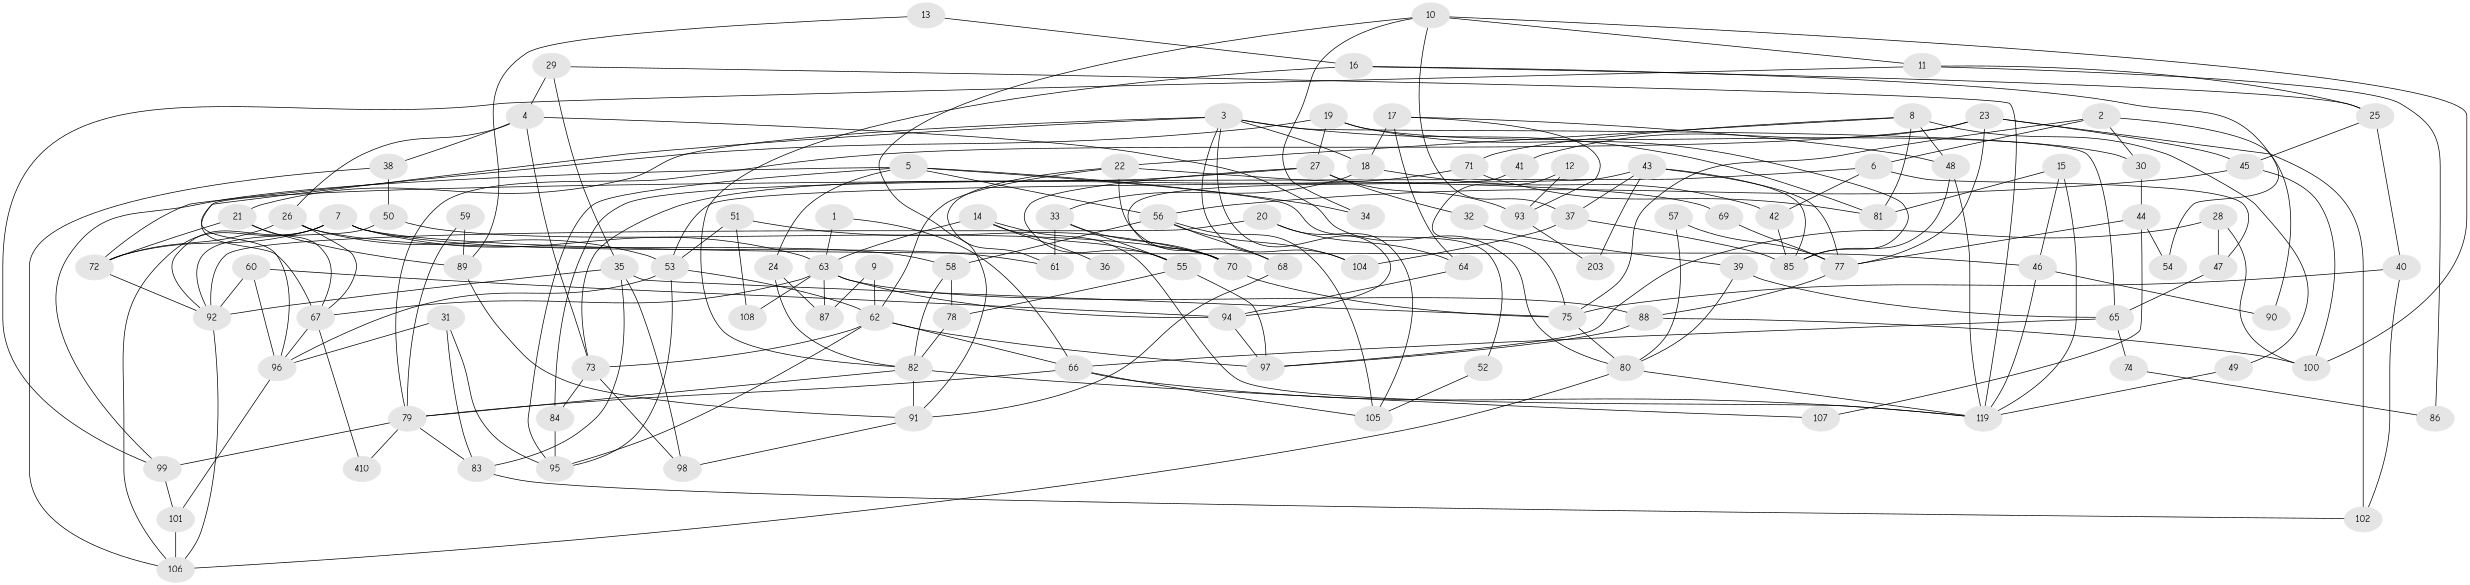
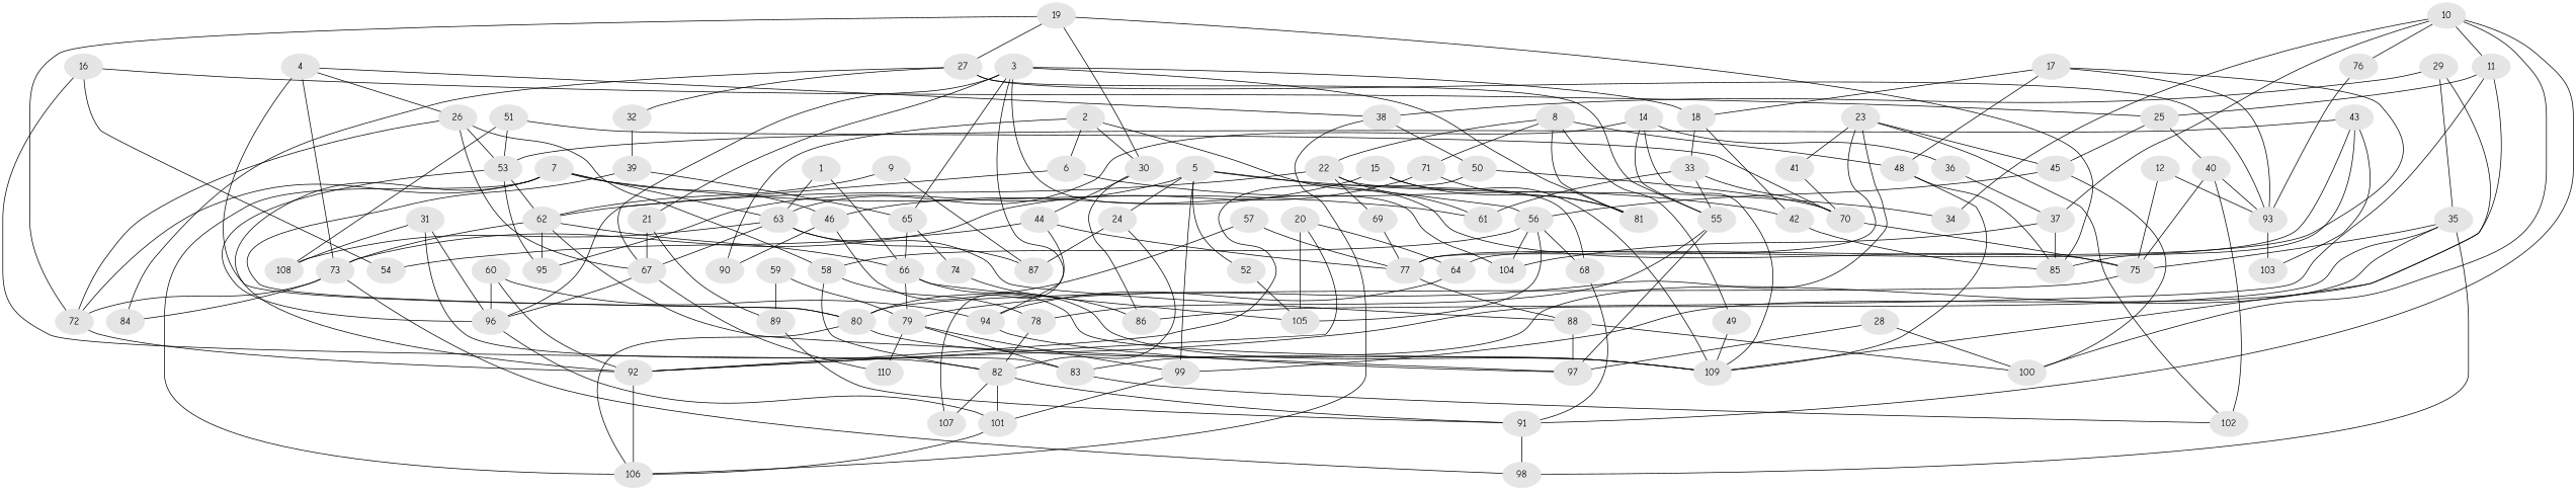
  graph {
    fontname="Comic Neue"
    node [color=gray90 fontname="Comic Neue" style=filled]
    edge [fontname="Comic Neue"]
    1
    63
    66
    67
    94
    87
    108
    88
-   109 [label=119]
+   109
    105
    79
    2
    6
    30
    75
    90
    42
-   47
    96
    86
    44
    80
    3
    18
    21
    65
    81
    104
    33
    72
    89
    32
    39
    74
-   110 [label=410]
+   110
    97
    4
    26
    38
    73
    53
    58
    106
    50
    84
    98
    5
    24
    34
    52
    56
    95
    99
    82
    68
    101
    85
    7
    46
    61
    92
    8
    22
    48
    49
    71
    62
    69
    9
    10
    11
    37
+   76
    91
    100
    25
    93
    45
    40
    12
-   103 [label=203]
-   13
+   103
    16
    54
    14
    36
    55
    78
    15
    107
    17
    64
    70
    19
    27
    20
    77
    23
    41
    102
    83
    28
    29
    35
    31
    43
    51
    57
    59
    60
    1 -- 63
    1 -- 66
    63 -- 67
-   63 -- 94
    63 -- 87
    63 -- 108
    63 -- 88
    66 -- 109
    66 -- 105
    66 -- 79
    67 -- 96
    67 -- 110
    94 -- 97
    88 -- 97
    88 -- 100
    79 -- 110
    79 -- 99
    79 -- 83
    2 -- 6
    2 -- 30
    2 -- 75
    2 -- 90
    6 -- 42
-   6 -- 47
    6 -- 96
+   30 -- 86
    30 -- 44
    75 -- 80
    42 -- 85
-   47 -- 65
    96 -- 101
    44 -- 54
    44 -- 107
    44 -- 77
    80 -- 109
    80 -- 106
    3 -- 67
    3 -- 94
    3 -- 18
    3 -- 21
    3 -- 65
    3 -- 81
    3 -- 104
    18 -- 42
    18 -- 33
    21 -- 67
-   21 -- 72
+   73 -- 72
    21 -- 89
    65 -- 66
    65 -- 74
    33 -- 61
    33 -- 55
    33 -- 70
    72 -- 92
    89 -- 91
    32 -- 39
    39 -- 80
    39 -- 65
    74 -- 86
    4 -- 80
    4 -- 26
    4 -- 38
    4 -- 73
    26 -- 67
    26 -- 72
    26 -- 53
    26 -- 58
    38 -- 106
    38 -- 50
    73 -- 84
    73 -- 98
    53 -- 96
    53 -- 95
    53 -- 62
    58 -- 82
    58 -- 78
    50 -- 92
    50 -- 70
-   84 -- 95
    5 -- 24
    5 -- 34
    5 -- 52
    5 -- 56
    5 -- 95
    5 -- 99
    24 -- 87
    24 -- 82
    52 -- 105
    56 -- 105
    56 -- 104
    56 -- 58
    56 -- 68
    99 -- 101
-   82 -- 79
+   82 -- 101
    82 -- 91
    82 -- 107
    68 -- 91
    101 -- 106
    7 -- 63
    7 -- 72
    7 -- 106
    7 -- 46
    7 -- 61
    7 -- 92
    46 -- 109
    46 -- 90
    92 -- 106
    8 -- 81
    8 -- 22
    8 -- 48
    8 -- 49
    8 -- 71
    22 -- 68
    22 -- 61
    22 -- 62
    22 -- 69
    48 -- 109
    48 -- 85
    49 -- 109
    71 -- 81
    71 -- 73
    62 -- 66
    62 -- 97
    62 -- 73
    62 -- 95
    69 -- 77
    9 -- 87
    9 -- 62
    10 -- 34
    10 -- 11
    10 -- 37
+   10 -- 76
    10 -- 91
    10 -- 100
    11 -- 86
    11 -- 99
    11 -- 25
    37 -- 104
    37 -- 85
+   76 -- 93
    91 -- 98
    25 -- 45
    25 -- 40
    93 -- 103
    45 -- 56
    45 -- 100
    40 -- 75
+   40 -- 93
    40 -- 102
    12 -- 75
    12 -- 93
-   13 -- 89
-   13 -- 16
    16 -- 82
    16 -- 25
    16 -- 54
    14 -- 63
    14 -- 109
    14 -- 36
    14 -- 55
-   43 -- 37
+   36 -- 37
    55 -- 97
    55 -- 78
    78 -- 82
    15 -- 109
    15 -- 81
    15 -- 46
    17 -- 18
    17 -- 48
    17 -- 93
    17 -- 64
    64 -- 94
    70 -- 75
    19 -- 30
    19 -- 72
    19 -- 85
    19 -- 27
    27 -- 32
    27 -- 84
    27 -- 93
    27 -- 55
    20 -- 105
    20 -- 92
    20 -- 64
    77 -- 88
    23 -- 79
    23 -- 45
    23 -- 77
    23 -- 41
    23 -- 102
    41 -- 70
    83 -- 102
-   28 -- 47
    28 -- 97
    28 -- 100
    29 -- 109
-   29 -- 4
+   29 -- 38
    29 -- 35
    35 -- 75
    35 -- 98
    35 -- 92
    35 -- 83
    31 -- 96
-   31 -- 95
+   31 -- 108
    31 -- 83
    43 -- 53
    43 -- 85
    43 -- 103
    43 -- 77
    51 -- 108
    51 -- 53
    51 -- 70
    57 -- 80
    57 -- 77
    59 -- 79
    59 -- 89
    60 -- 94
    60 -- 96
    60 -- 92
  }
